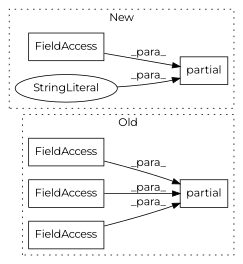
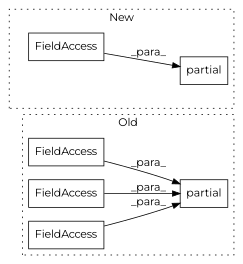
  digraph {
    rankdir=LR
    fontname=Montserrat
    node [a=22 l="8,1" shape=box fontname=Montserrat]
    edge [fontname=Montserrat]
    n1 [a=32 label=partial s="3999,4069"]
    n2 [l=8 label=FieldAccess s=4035]
    n3 [l=12 label=FieldAccess s=4044]
    n4 [l=12 label=FieldAccess s=4057]
    n5 [a=32 label=partial s="5588,5623"]
    n6 [l=19 label=FieldAccess s=5596]
-   n7 [a=45 l=7 label=StringLiteral s=5616 shape=ellipse]
    subgraph cluster_1 {
      label=Old
      style=dotted
      n1
      n2
      n3
      n4
    }
    subgraph cluster_2 {
      label=New
      style=dotted
      n5
      n6
-     n7
    }
    n2 -> n1 [label=_para_]
    n3 -> n1 [label=_para_]
    n4 -> n1 [label=_para_]
    n6 -> n5 [label=_para_]
-   n7 -> n5 [label=_para_]
  }
